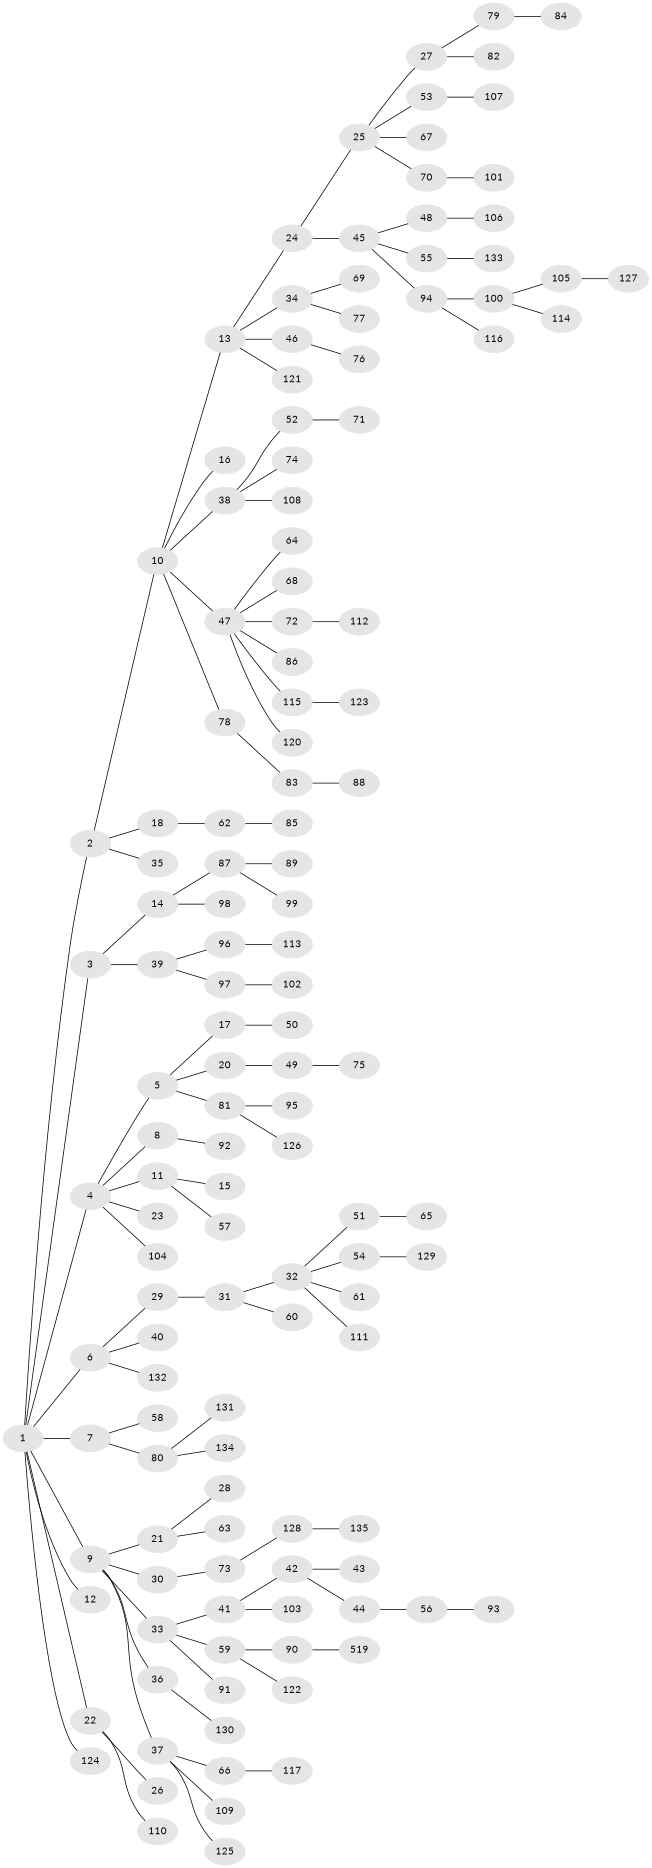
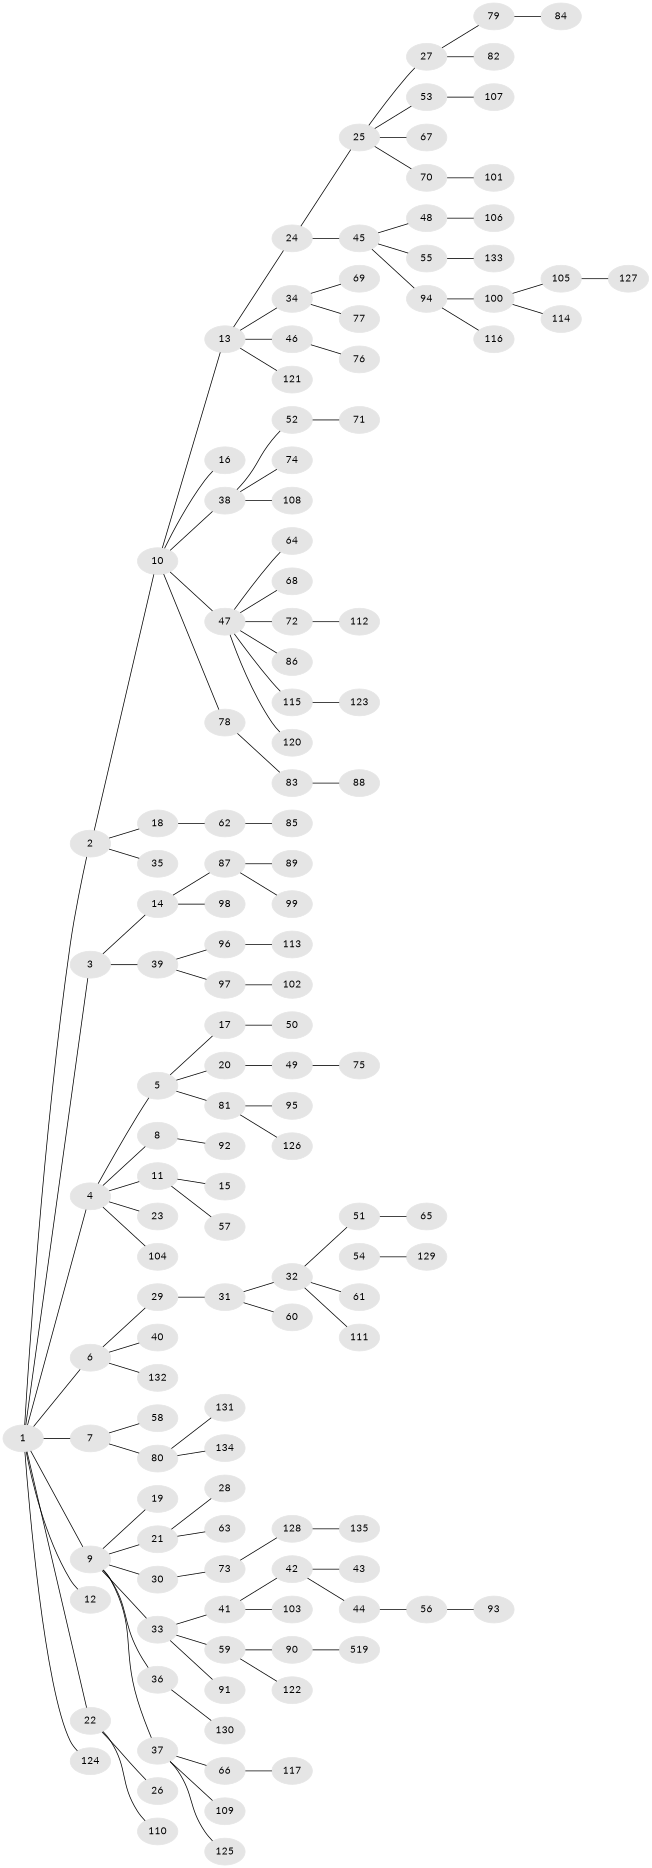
  graph {
    fontname=Lato
    rankdir=LR
    node [color=gray90 fontname=Lato style=filled]
    edge [fontname=Lato]
    1
    2
    3
    4
    6
    7
    9
    12
    22
    124
    10
    18
    35
    14
    39
    5
    8
    11
    23
    104
    29
    40
    132
    58
    80
+   19
    21
    30
    33
    36
    37
    26
    110
    13
    16
    38
    47
    78
    62
    87
    98
    96
    97
    17
    20
    81
    92
    15
    57
    50
    49
    95
    126
    31
    131
    134
    28
    63
    73
    41
    59
    91
    130
    66
    109
    125
    24
    34
    46
    121
    52
    74
    108
    64
    68
    72
    86
    115
    120
    83
    25
    45
    69
    77
    76
    89
    99
    85
    75
    27
    53
    67
    70
    48
    55
    94
    79
    82
    107
    101
    84
    32
    60
    128
    51
    54
    61
    111
    65
    129
    42
    103
    90
    122
    117
    71
    113
    102
    43
    44
    56
    93
    106
    133
    100
    116
    112
    123
    n129 [label=519]
    135
    88
    105
    114
    127
    1 -- 2
    1 -- 3
    1 -- 4
    1 -- 6
    1 -- 7
    1 -- 9
    1 -- 12
    1 -- 22
    1 -- 124
    2 -- 10
    2 -- 18
    2 -- 35
    3 -- 14
    3 -- 39
    4 -- 5
    4 -- 8
    4 -- 11
    4 -- 23
    4 -- 104
    6 -- 29
    6 -- 40
    6 -- 132
    7 -- 58
    7 -- 80
+   9 -- 19
    9 -- 21
    9 -- 30
    9 -- 33
    9 -- 36
    9 -- 37
    22 -- 26
    22 -- 110
    10 -- 13
    10 -- 16
    10 -- 38
    10 -- 47
    10 -- 78
    18 -- 62
    14 -- 87
    14 -- 98
    39 -- 96
    39 -- 97
    5 -- 17
    5 -- 20
    5 -- 81
    8 -- 92
    11 -- 15
    11 -- 57
    29 -- 31
    80 -- 131
    80 -- 134
    21 -- 28
    21 -- 63
    30 -- 73
    33 -- 41
    33 -- 59
    33 -- 91
    36 -- 130
    37 -- 66
    37 -- 109
    37 -- 125
    13 -- 24
    13 -- 34
    13 -- 46
    13 -- 121
    38 -- 52
    38 -- 74
    38 -- 108
    47 -- 64
    47 -- 68
    47 -- 72
    47 -- 86
    47 -- 115
    47 -- 120
    78 -- 83
    62 -- 85
    87 -- 89
    87 -- 99
    96 -- 113
    97 -- 102
    17 -- 50
    20 -- 49
    81 -- 95
    81 -- 126
    49 -- 75
    31 -- 32
    31 -- 60
    73 -- 128
    41 -- 42
    41 -- 103
    59 -- 90
    59 -- 122
    66 -- 117
    24 -- 25
    24 -- 45
    34 -- 69
    34 -- 77
    46 -- 76
    52 -- 71
    72 -- 112
    115 -- 123
    83 -- 88
    25 -- 27
    25 -- 53
    25 -- 67
    25 -- 70
    45 -- 48
    45 -- 55
    45 -- 94
    27 -- 79
    27 -- 82
    53 -- 107
    70 -- 101
    48 -- 106
    55 -- 133
    94 -- 100
    94 -- 116
    79 -- 84
    32 -- 51
-   32 -- 54
    32 -- 61
    32 -- 111
    128 -- 135
    51 -- 65
    54 -- 129
    42 -- 43
    42 -- 44
    90 -- n129
    44 -- 56
    56 -- 93
    100 -- 105
    100 -- 114
    105 -- 127
  }
